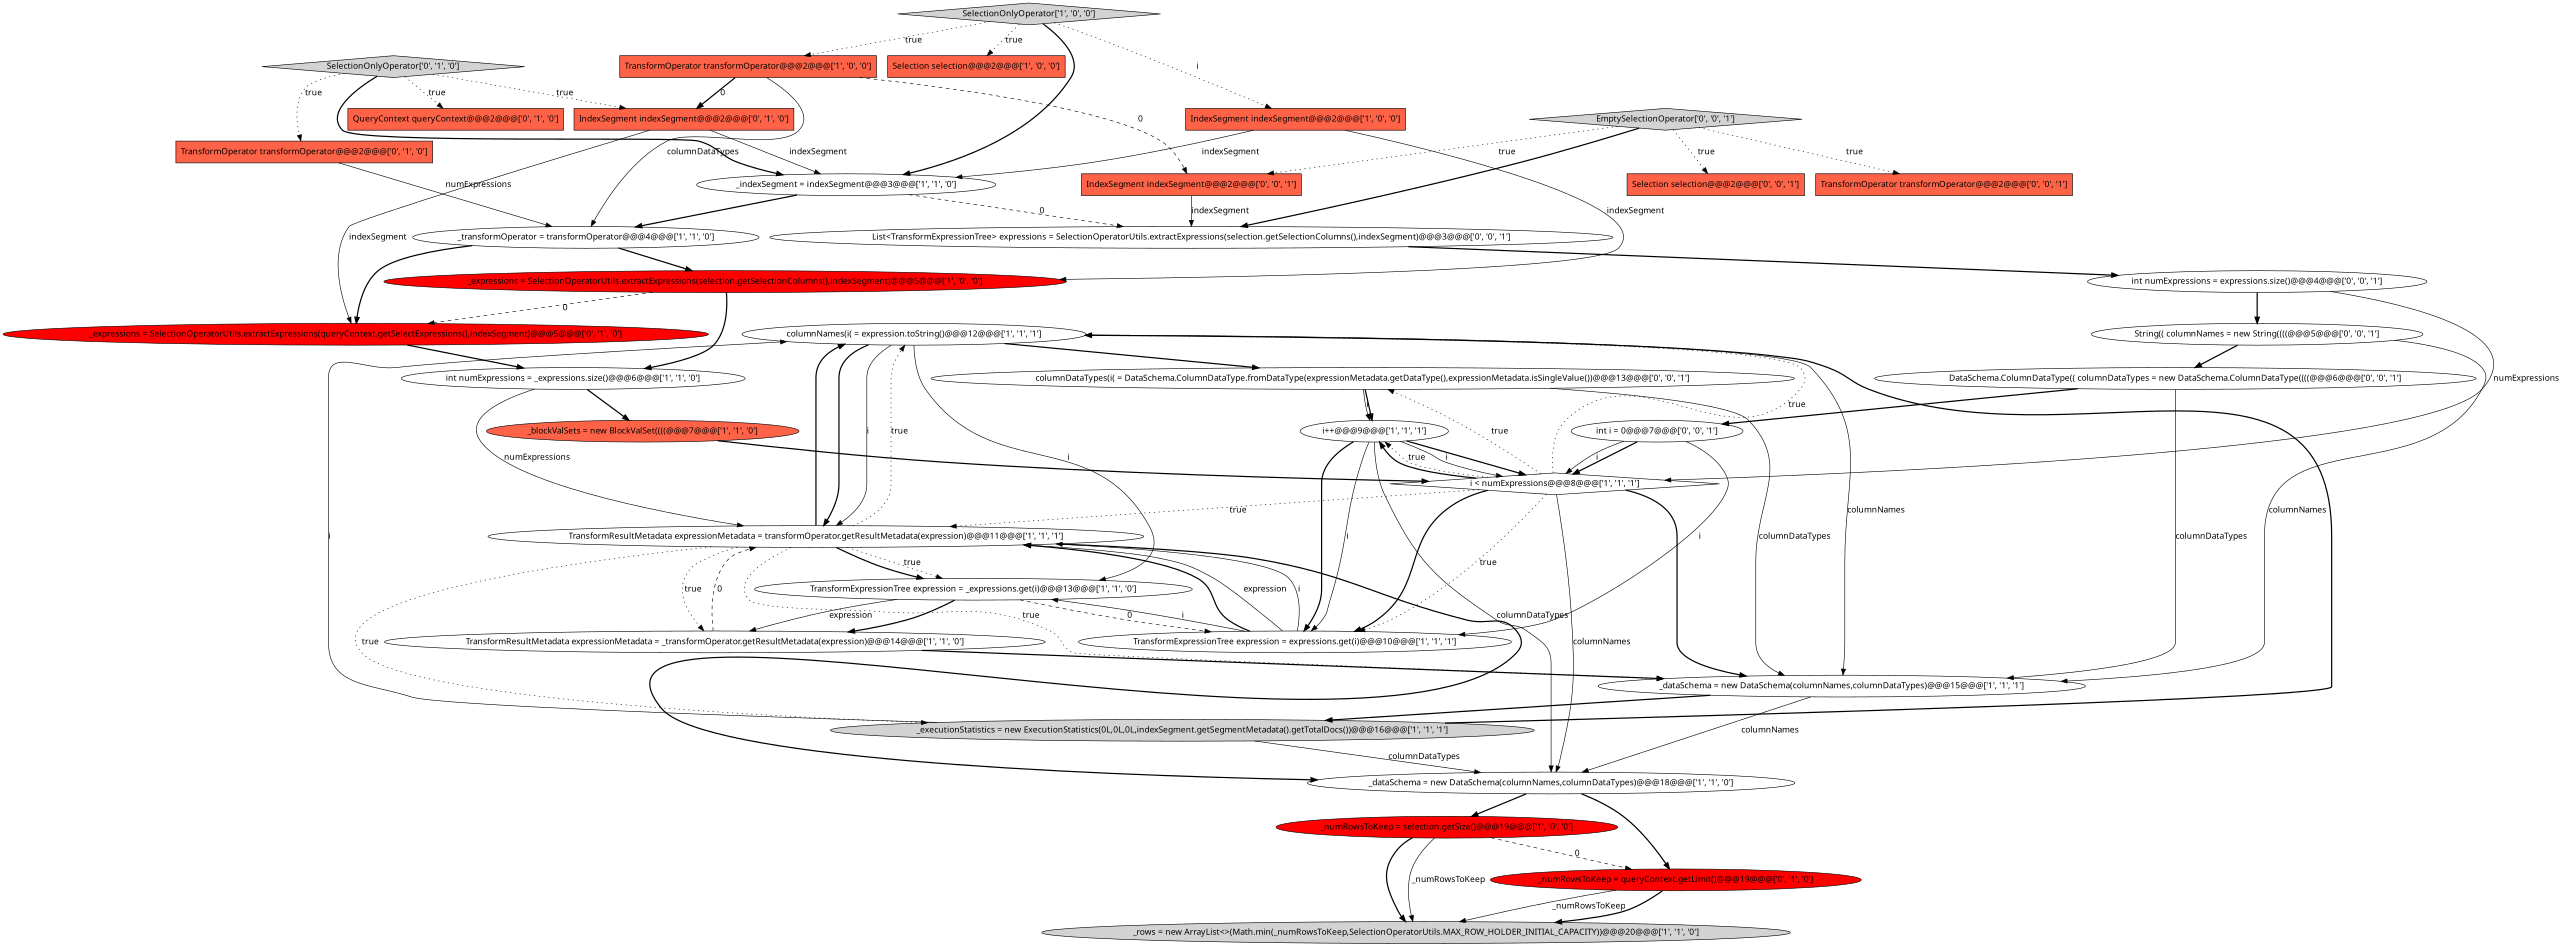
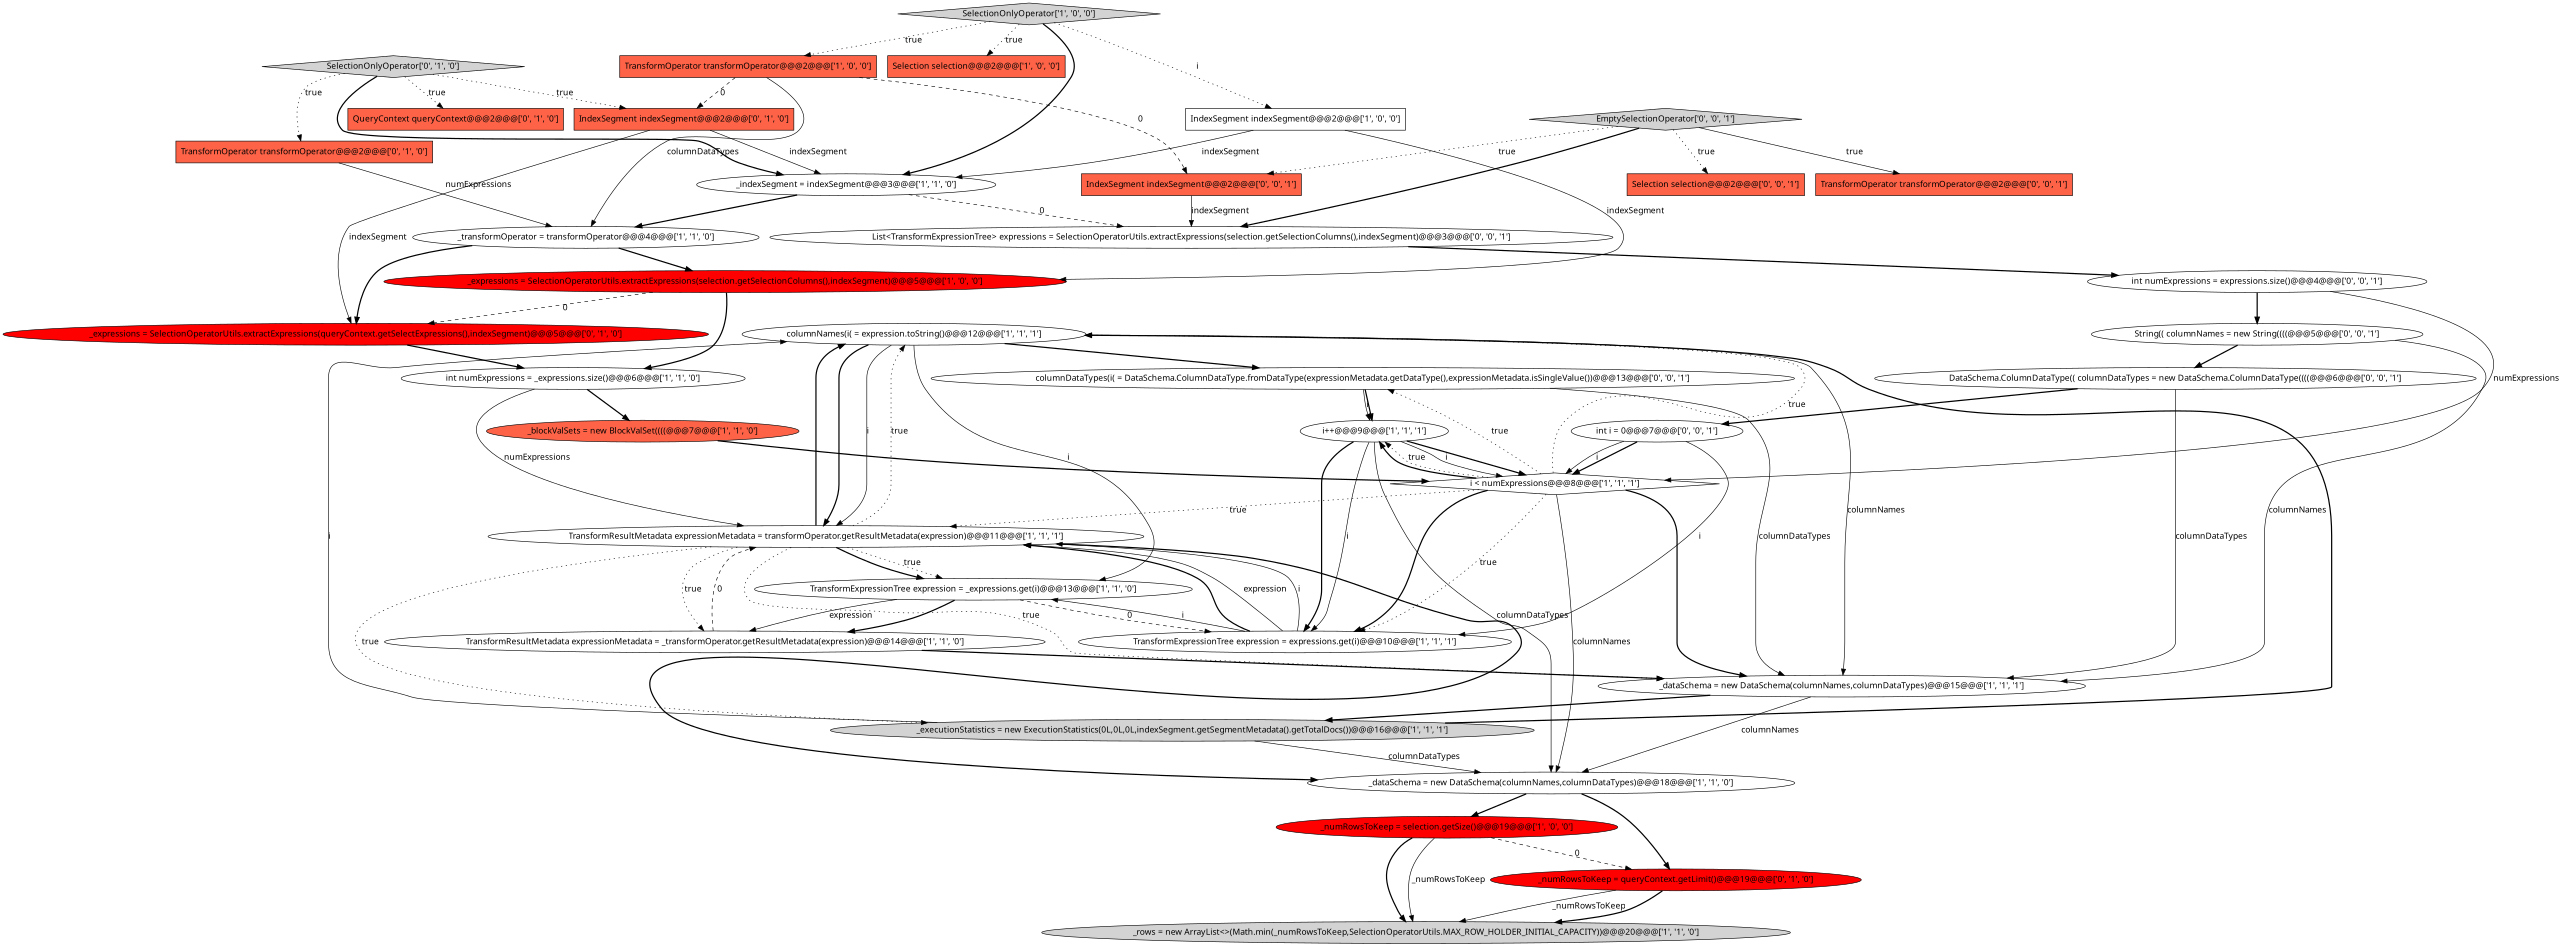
  digraph {
    fontname="Noto Sans"
    node [fillcolor=white fontname="Noto Sans" shape=ellipse style=filled]
    edge [fontname="Noto Sans" style=bold]
    n1 [label="columnNames(i( = expression.toString()@@@12@@@['1', '1', '1']"]
    n2 [label="TransformResultMetadata expressionMetadata = transformOperator.getResultMetadata(expression)@@@11@@@['1', '1', '1']"]
    n3 [label="_dataSchema = new DataSchema(columnNames,columnDataTypes)@@@15@@@['1', '1', '1']"]
    n4 [label="TransformExpressionTree expression = _expressions.get(i)@@@13@@@['1', '1', '0']"]
    n5 [label="columnDataTypes(i( = DataSchema.ColumnDataType.fromDataType(expressionMetadata.getDataType(),expressionMetadata.isSingleValue())@@@13@@@['0', '0', '1']"]
    n6 [label="_dataSchema = new DataSchema(columnNames,columnDataTypes)@@@18@@@['1', '1', '0']"]
    n7 [label="TransformResultMetadata expressionMetadata = _transformOperator.getResultMetadata(expression)@@@14@@@['1', '1', '0']"]
    n8 [fillcolor=lightgray label="_executionStatistics = new ExecutionStatistics(0L,0L,0L,indexSegment.getSegmentMetadata().getTotalDocs())@@@16@@@['1', '1', '1']"]
    n9 [label="TransformExpressionTree expression = expressions.get(i)@@@10@@@['1', '1', '1']"]
    n10 [label="i++@@@9@@@['1', '1', '1']"]
    n11 [label="List<TransformExpressionTree> expressions = SelectionOperatorUtils.extractExpressions(selection.getSelectionColumns(),indexSegment)@@@3@@@['0', '0', '1']"]
    n12 [label="int numExpressions = expressions.size()@@@4@@@['0', '0', '1']"]
    n13 [label="i < numExpressions@@@8@@@['1', '1', '1']" shape=diamond]
    n14 [label="String(( columnNames = new String((((@@@5@@@['0', '0', '1']"]
    n15 [fillcolor=tomato label="TransformOperator transformOperator@@@2@@@['1', '0', '0']" shape=box]
    n16 [fillcolor=tomato label="IndexSegment indexSegment@@@2@@@['0', '1', '0']" shape=box]
    n17 [fillcolor=tomato label="IndexSegment indexSegment@@@2@@@['0', '0', '1']" shape=box]
    n18 [label="_transformOperator = transformOperator@@@4@@@['1', '1', '0']"]
    n19 [label="_indexSegment = indexSegment@@@3@@@['1', '1', '0']"]
    n20 [fillcolor=red label="_expressions = SelectionOperatorUtils.extractExpressions(queryContext.getSelectExpressions(),indexSegment)@@@5@@@['0', '1', '0']"]
    n21 [fillcolor=red label="_expressions = SelectionOperatorUtils.extractExpressions(selection.getSelectionColumns(),indexSegment)@@@5@@@['1', '0', '0']"]
    n22 [fillcolor=red label="_numRowsToKeep = selection.getSize()@@@19@@@['1', '0', '0']"]
    n23 [fillcolor=red label="_numRowsToKeep = queryContext.getLimit()@@@19@@@['0', '1', '0']"]
    n24 [label="DataSchema.ColumnDataType(( columnDataTypes = new DataSchema.ColumnDataType((((@@@6@@@['0', '0', '1']"]
    n25 [fillcolor=tomato label="Selection selection@@@2@@@['0', '0', '1']" shape=box]
    n26 [fillcolor=tomato label="_blockValSets = new BlockValSet((((@@@7@@@['1', '1', '0']"]
    n27 [fillcolor=lightgray label="_rows = new ArrayList<>(Math.min(_numRowsToKeep,SelectionOperatorUtils.MAX_ROW_HOLDER_INITIAL_CAPACITY))@@@20@@@['1', '1', '0']"]
    n28 [fillcolor=tomato label="QueryContext queryContext@@@2@@@['0', '1', '0']" shape=box]
    n29 [label="int numExpressions = _expressions.size()@@@6@@@['1', '1', '0']"]
    n30 [label="int i = 0@@@7@@@['0', '0', '1']"]
    n31 [fillcolor=tomato label="Selection selection@@@2@@@['1', '0', '0']" shape=box]
-   n32 [fillcolor=tomato label="IndexSegment indexSegment@@@2@@@['1', '0', '0']" shape=box]
+   n32 [label="IndexSegment indexSegment@@@2@@@['1', '0', '0']" shape=box]
    n33 [fillcolor=lightgray label="SelectionOnlyOperator['1', '0', '0']" shape=diamond]
    n34 [fillcolor=lightgray label="EmptySelectionOperator['0', '0', '1']" shape=diamond]
    n35 [fillcolor=tomato label="TransformOperator transformOperator@@@2@@@['0', '0', '1']" shape=box]
    n36 [fillcolor=tomato label="TransformOperator transformOperator@@@2@@@['0', '1', '0']" shape=box]
    n37 [fillcolor=lightgray label="SelectionOnlyOperator['0', '1', '0']" shape=diamond]
    n1 -> n2
    n1 -> n2 [label=i style=solid]
    n1 -> n3 [label=columnNames style=solid]
    n1 -> n4 [label=i style=solid]
    n1 -> n5
    n2 -> n1
    n2 -> n1 [label=true style=dotted]
    n2 -> n3 [label=true style=dotted]
    n2 -> n4 [label=true style=dotted]
    n2 -> n4
    n2 -> n6
    n2 -> n7 [label=true style=dotted]
    n2 -> n8 [label=true style=dotted]
    n3 -> n6 [label=columnNames style=solid]
    n3 -> n8
    n4 -> n7
    n4 -> n7 [label=expression style=solid]
    n4 -> n9 [label=0 style=dashed]
    n5 -> n3 [label=columnDataTypes style=solid]
    n5 -> n10 [label=i style=solid]
    n5 -> n10
    n6 -> n22
    n6 -> n23
    n7 -> n2 [label=0 style=dashed]
    n7 -> n3
    n8 -> n1
    n8 -> n1 [label=i style=solid]
    n8 -> n6 [label=columnDataTypes style=solid]
    n9 -> n2
    n9 -> n2 [label=expression style=solid]
    n9 -> n2 [label=i style=solid]
    n9 -> n4 [label=i style=solid]
    n10 -> n6 [label=columnDataTypes style=solid]
    n10 -> n9
    n10 -> n9 [label=i style=solid]
    n10 -> n13 [label=i style=solid]
    n10 -> n13
    n11 -> n12
    n12 -> n13 [label=numExpressions style=solid]
    n12 -> n14
    n13 -> n1 [label=true style=dotted]
    n13 -> n2 [label=true style=dotted]
    n13 -> n3
    n13 -> n5 [label=true style=dotted]
    n13 -> n6 [label=columnNames style=solid]
    n13 -> n9
    n13 -> n9 [label=true style=dotted]
    n13 -> n10
    n13 -> n10 [label=true style=dotted]
    n14 -> n3 [label=columnNames style=solid]
    n14 -> n24
-   n15 -> n16 [label=0]
+   n15 -> n16 [label=0 style=dashed]
    n15 -> n17 [label=0 style=dashed]
    n15 -> n18 [label=columnDataTypes style=solid]
    n16 -> n19 [label=indexSegment style=solid]
    n16 -> n20 [label=indexSegment style=solid]
    n17 -> n11 [label=indexSegment style=solid]
    n18 -> n20
    n18 -> n21
    n19 -> n11 [label=0 style=dashed]
    n19 -> n18
    n20 -> n29
    n21 -> n20 [label=0 style=dashed]
    n21 -> n29
    n22 -> n23 [label=0 style=dashed]
    n22 -> n27
    n22 -> n27 [label=_numRowsToKeep style=solid]
    n23 -> n27 [label=_numRowsToKeep style=solid]
    n23 -> n27
    n24 -> n3 [label=columnDataTypes style=solid]
    n24 -> n30
    n26 -> n13
    n29 -> n2 [label=numExpressions style=solid]
    n29 -> n26
    n30 -> n9 [label=i style=solid]
    n30 -> n13
    n30 -> n13 [label=i style=solid]
    n32 -> n19 [label=indexSegment style=solid]
    n32 -> n21 [label=indexSegment style=solid]
    n33 -> n15 [label=true style=dotted]
    n33 -> n19
    n33 -> n31 [label=true style=dotted]
    n33 -> n32 [label=i style=dotted]
    n34 -> n11
    n34 -> n17 [label=true style=dotted]
    n34 -> n25 [label=true style=dotted]
-   n34 -> n35 [label=true style=dotted]
+   n34 -> n35 [label=true style=solid]
    n36 -> n18 [label=numExpressions style=solid]
    n37 -> n16 [label=true style=dotted]
    n37 -> n19
    n37 -> n28 [label=true style=dotted]
    n37 -> n36 [label=true style=dotted]
  }
